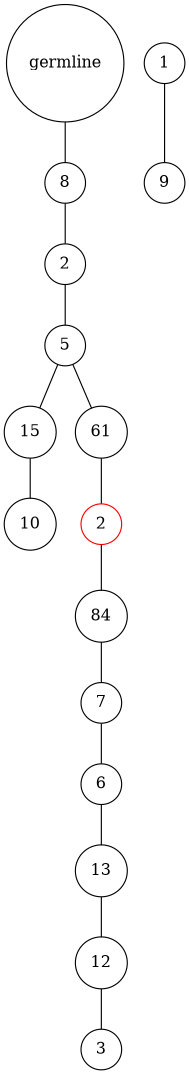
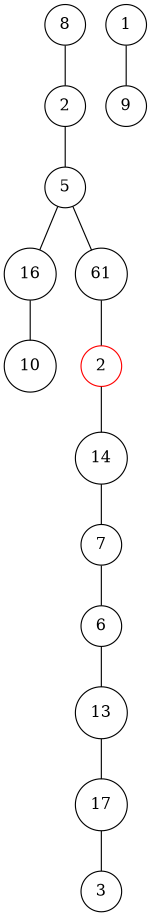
  graph {
    rankdir=UD
    splines=line
    node [shape=circle]
-   n1 [label=germline]
    n2 [label=8]
    n3 [label=2]
    n4 [label=5]
-   n5 [label=15]
+   n5 [label=16]
    n6 [label=61]
    n7 [label=10]
    n8 [color=red label=2]
-   n9 [label=84]
+   n9 [label=14]
    n10 [label=7]
    n11 [label=6]
    n12 [label=13]
-   n13 [label=12]
+   n13 [label=17]
    n14 [label=3]
    n15 [label=1]
    n16 [label=9]
-   n1 -- n2
    n2 -- n3
    n3 -- n4
    n4 -- n5
    n4 -- n6
    n5 -- n7
    n6 -- n8
    n8 -- n9
    n9 -- n10
    n10 -- n11
    n11 -- n12
    n12 -- n13
    n13 -- n14
    n15 -- n16
  }
